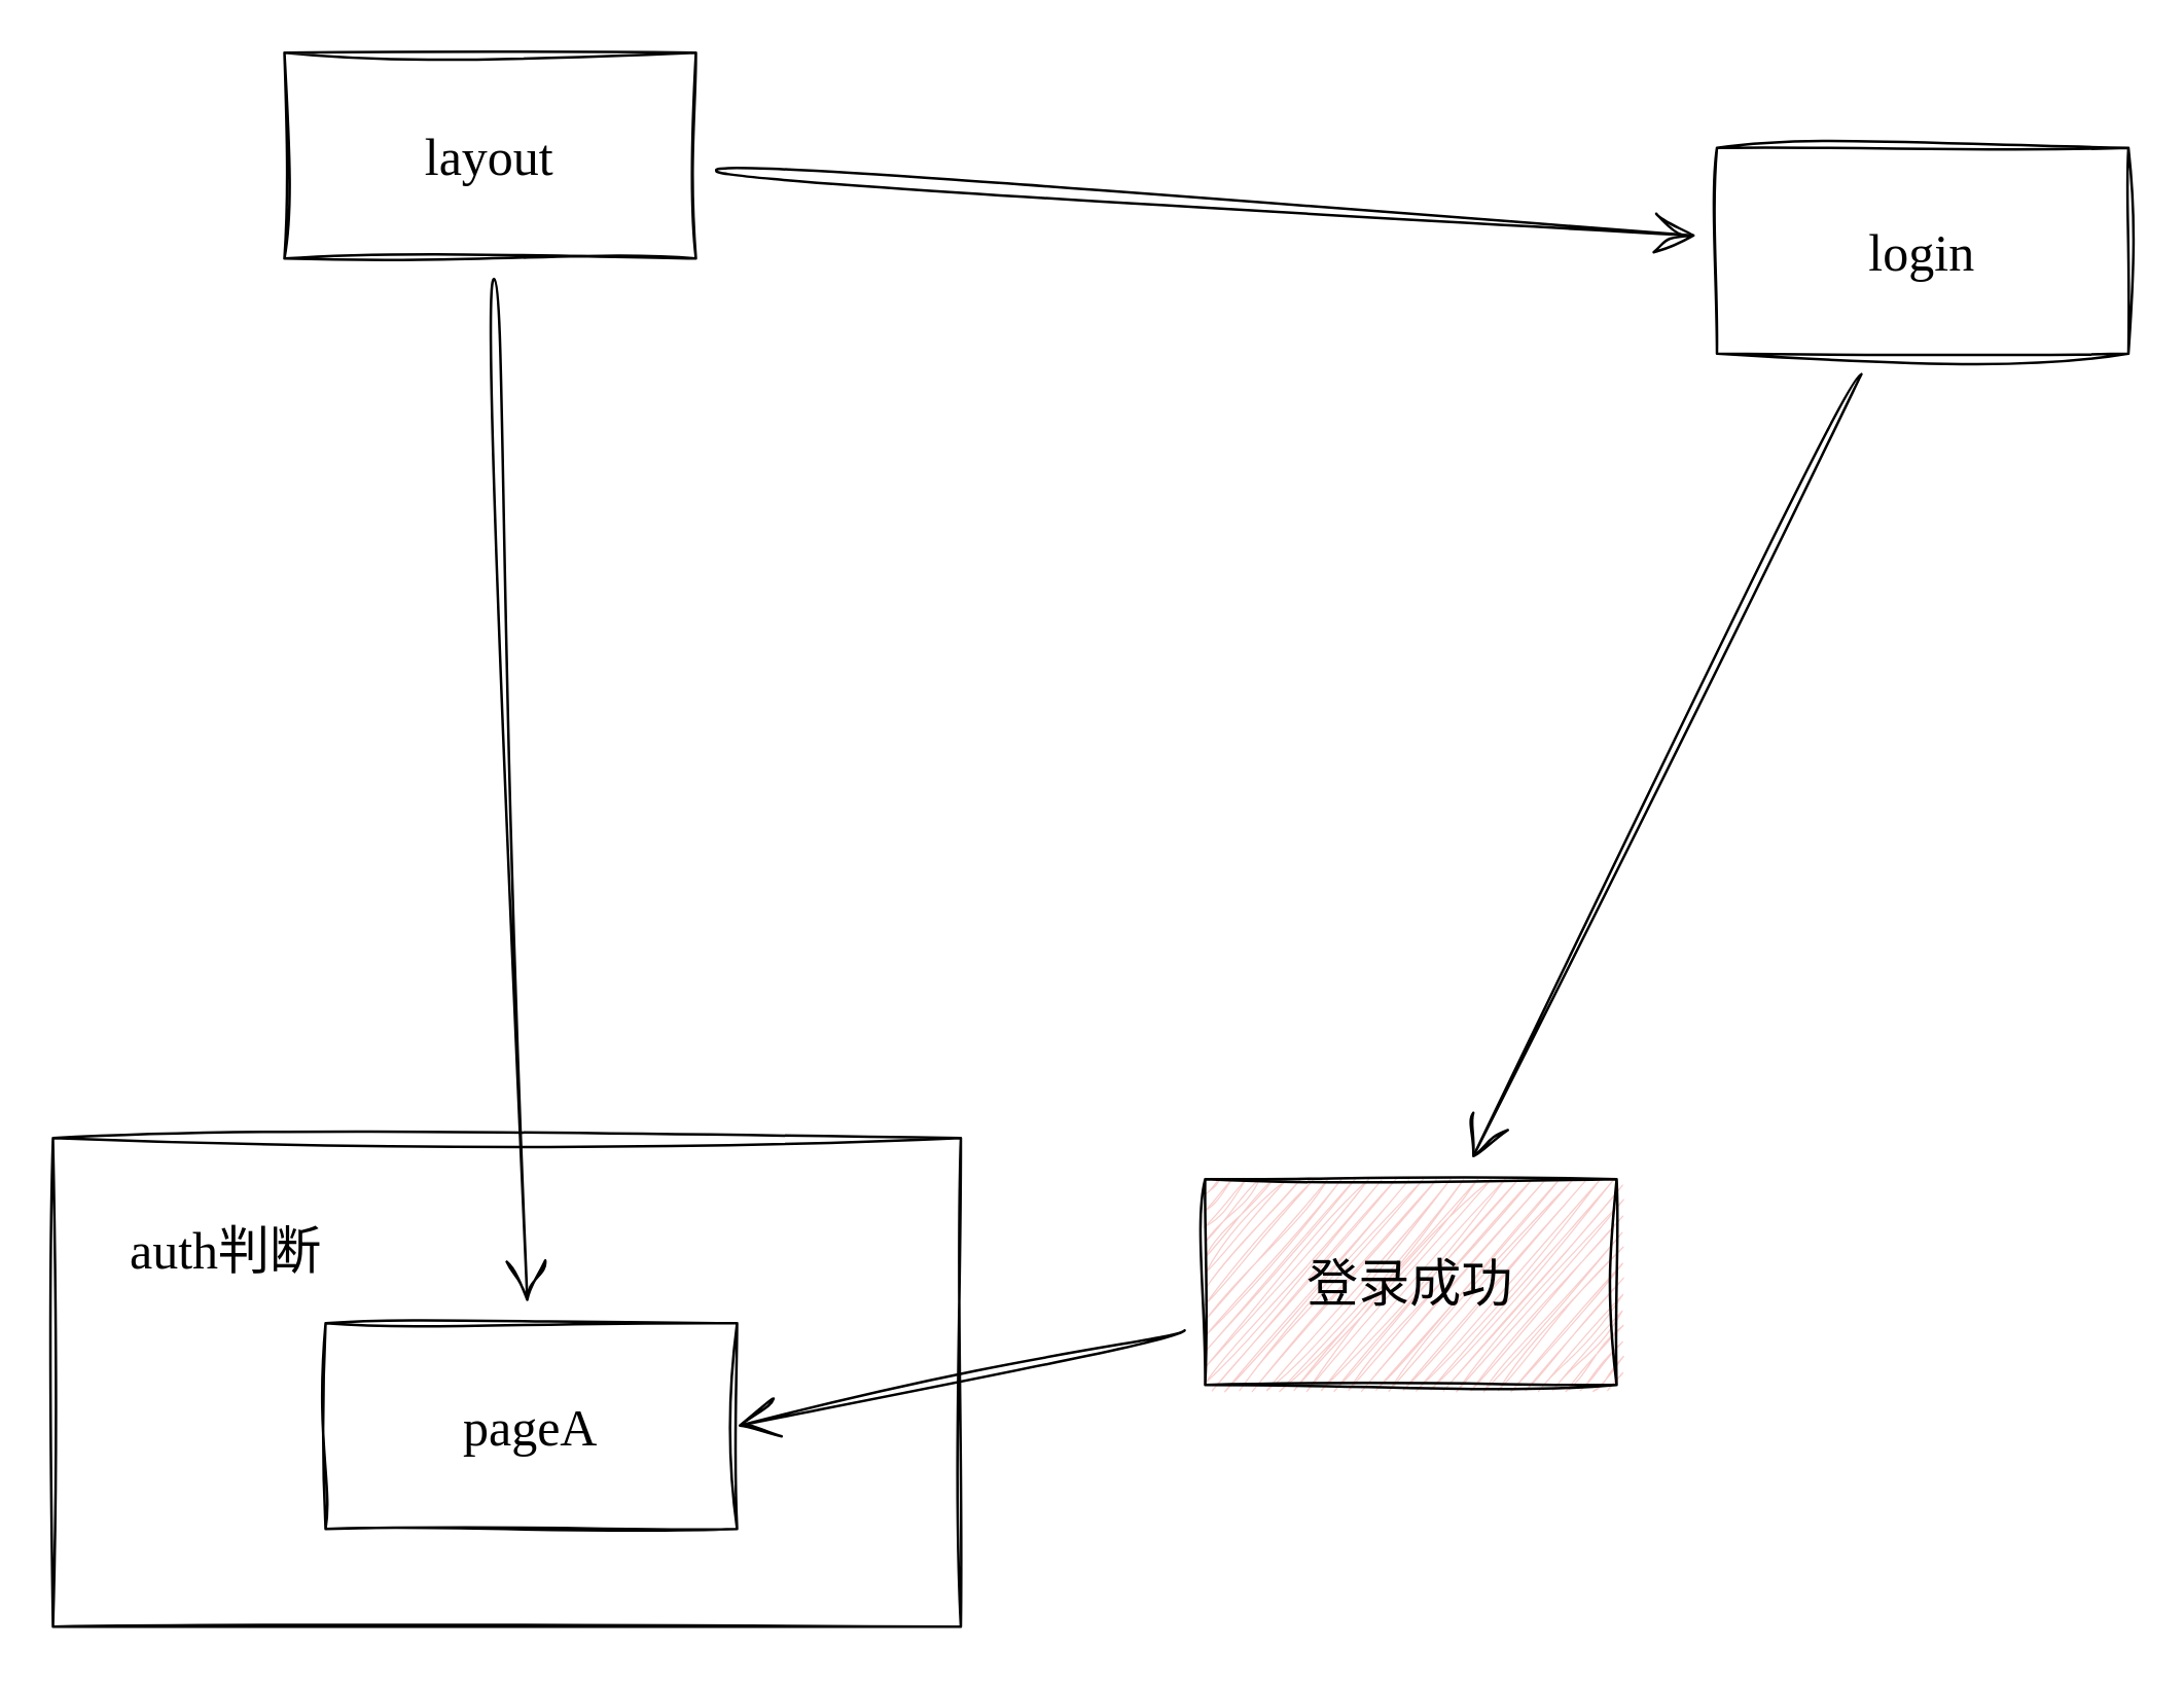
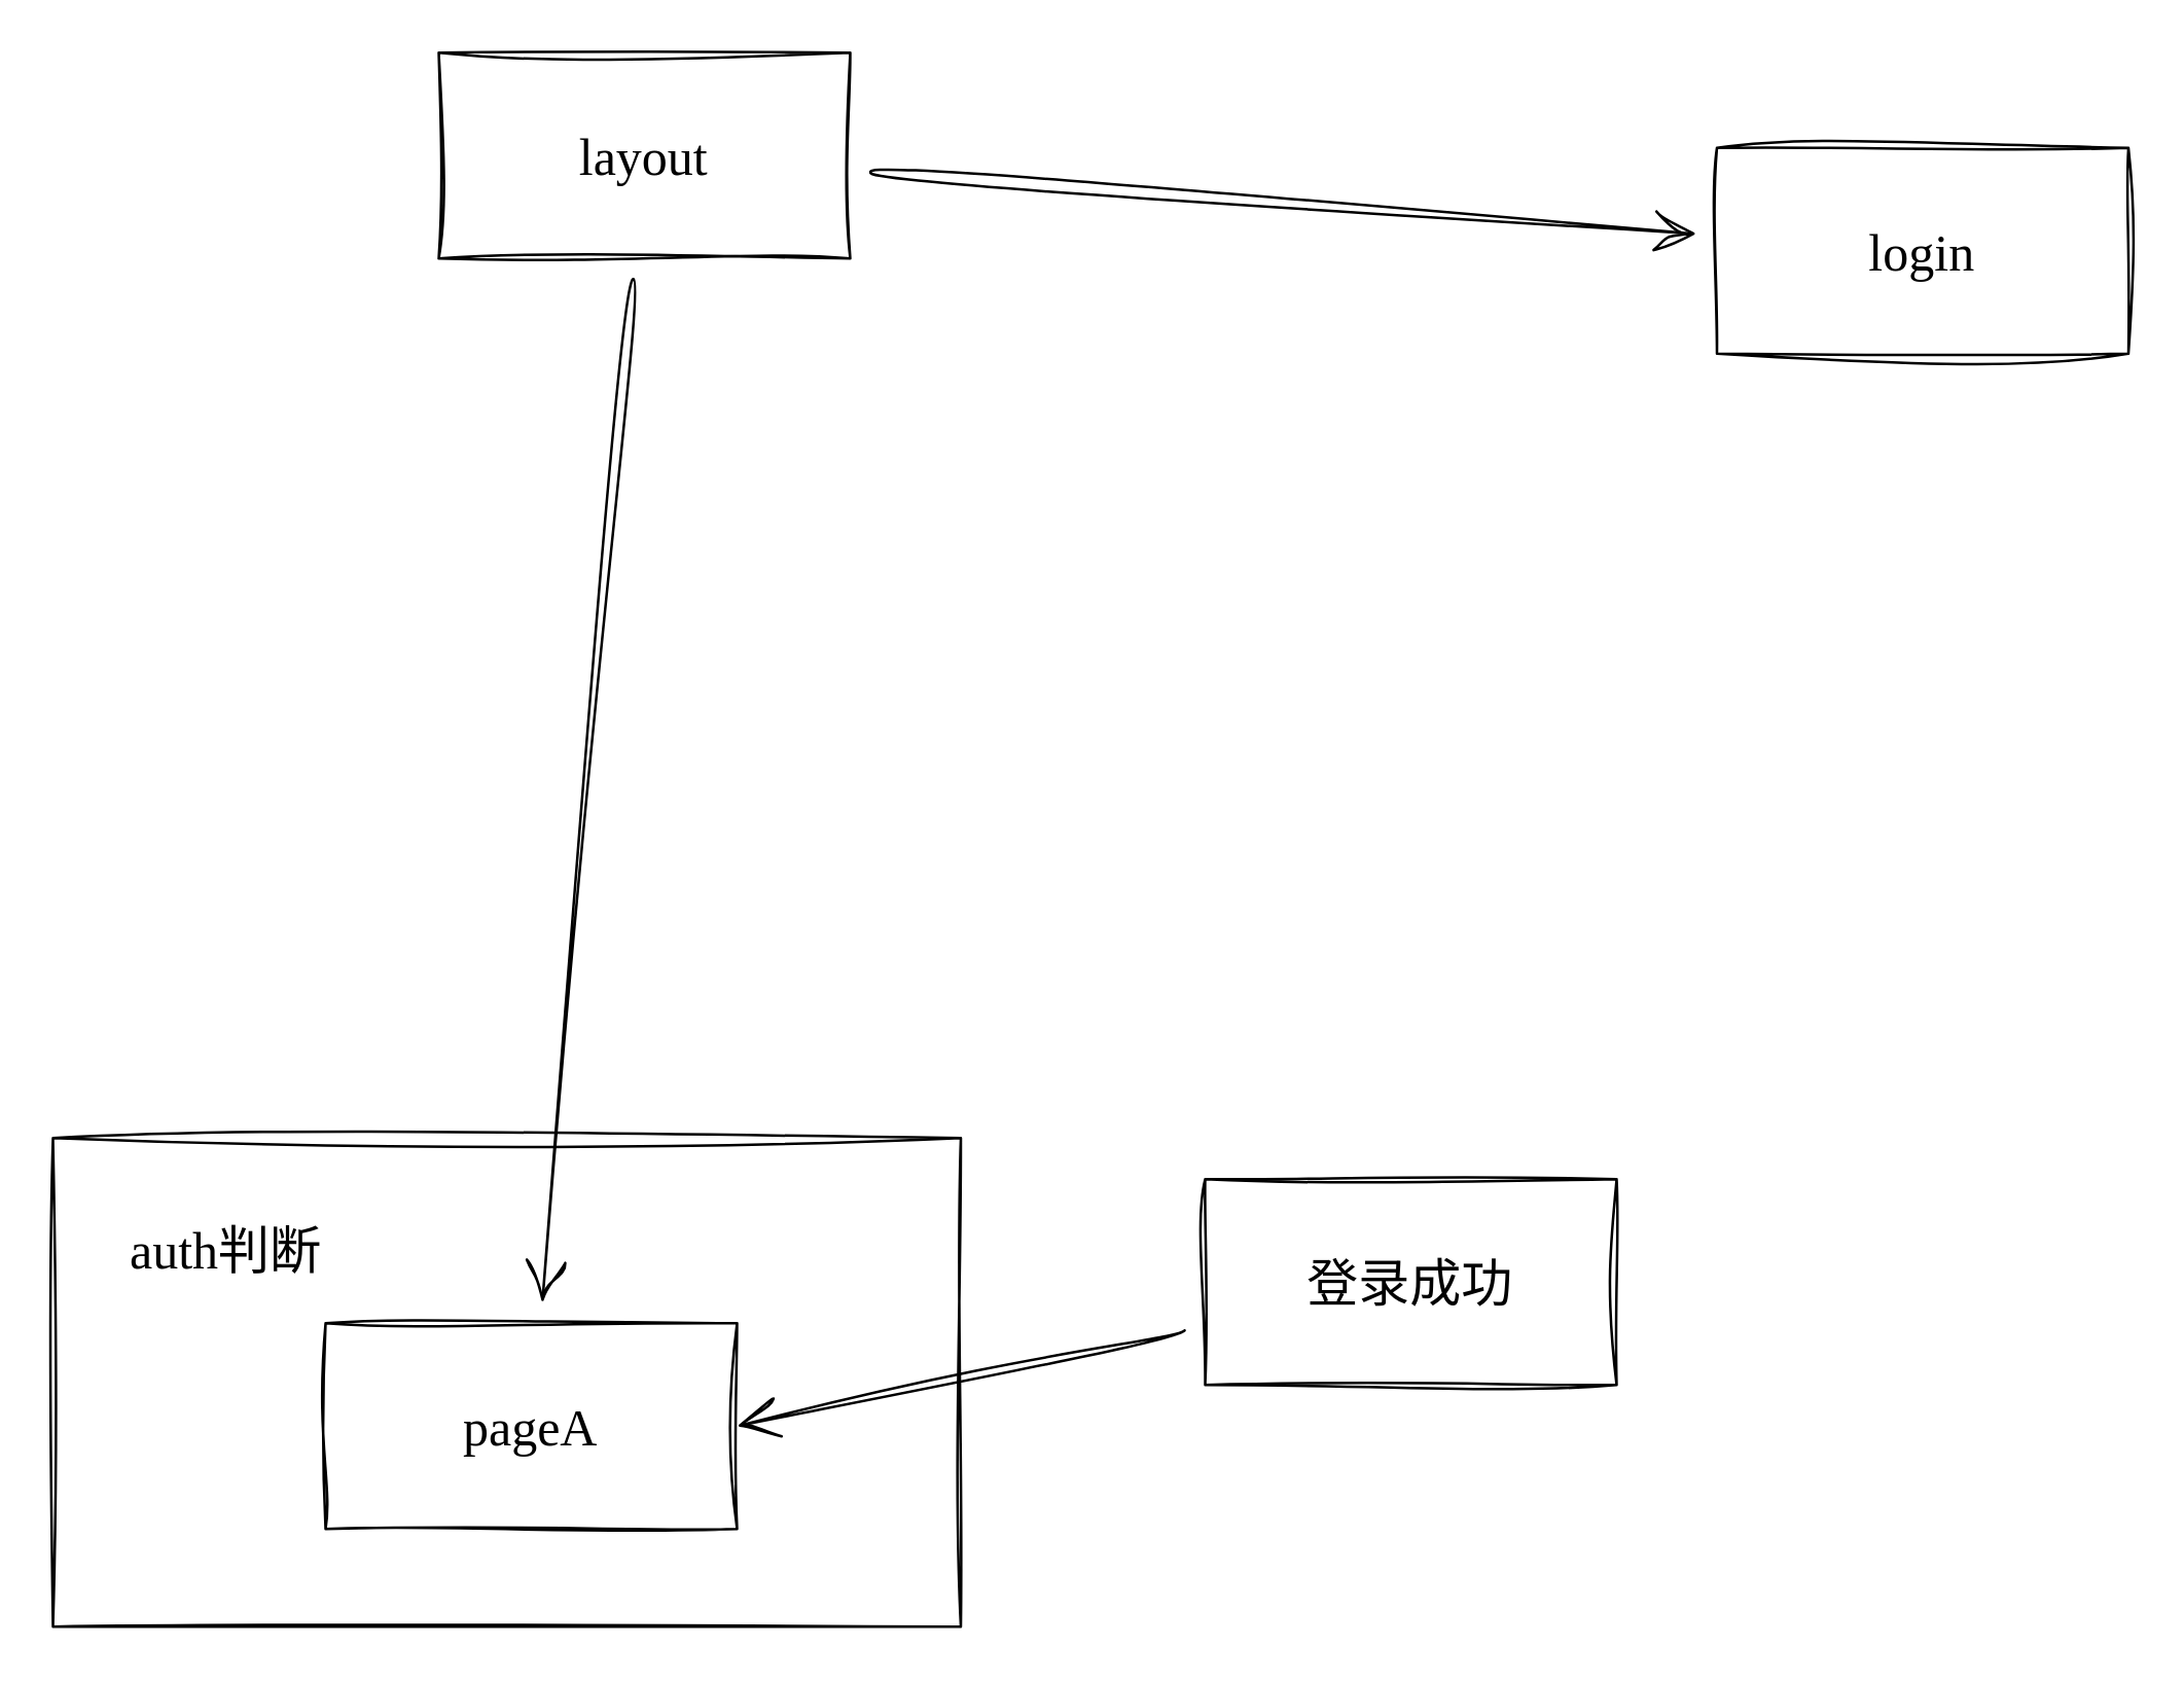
  <mxCell id="0" />
  <mxCell id="1" parent="0" />
  <mxCell id="2" value="" style="edgeStyle=none;curved=1;rounded=0;sketch=1;hachureGap=4;jiggle=2;curveFitting=1;orthogonalLoop=1;jettySize=auto;html=1;fontFamily=Architects Daughter;fontSource=https%3A%2F%2Ffonts.googleapis.com%2Fcss%3Ffamily%3DArchitects%2BDaughter;fontSize=16;endArrow=open;startSize=14;endSize=14;sourcePerimeterSpacing=8;targetPerimeterSpacing=8;" edge="1" parent="1" source="3" target="9"><mxGeometry relative="1" as="geometry" /></mxCell>
- <mxCell id="3" value="layout" style="rounded=0;whiteSpace=wrap;html=1;sketch=1;hachureGap=4;jiggle=2;curveFitting=1;fontFamily=Architects Daughter;fontSource=https%3A%2F%2Ffonts.googleapis.com%2Fcss%3Ffamily%3DArchitects%2BDaughter;fontSize=20;" vertex="1" parent="1"><mxGeometry x="110" y="20" width="160" height="80" as="geometry" /></mxCell>
+ <mxCell id="3" value="layout" style="rounded=0;whiteSpace=wrap;html=1;sketch=1;hachureGap=4;jiggle=2;curveFitting=1;fontFamily=Architects Daughter;fontSource=https%3A%2F%2Ffonts.googleapis.com%2Fcss%3Ffamily%3DArchitects%2BDaughter;fontSize=20;" vertex="1" parent="1"><mxGeometry x="170" y="20" width="160" height="80" as="geometry" /></mxCell>
  <mxCell id="4" value="" style="rounded=0;whiteSpace=wrap;html=1;sketch=1;hachureGap=4;jiggle=2;curveFitting=1;fontFamily=Architects Daughter;fontSource=https%3A%2F%2Ffonts.googleapis.com%2Fcss%3Ffamily%3DArchitects%2BDaughter;fontSize=20;" vertex="1" parent="1"><mxGeometry x="20" y="442" width="353" height="190" as="geometry" /></mxCell>
  <mxCell id="5" value="pageA" style="rounded=0;whiteSpace=wrap;html=1;sketch=1;hachureGap=4;jiggle=2;curveFitting=1;fontFamily=Architects Daughter;fontSource=https%3A%2F%2Ffonts.googleapis.com%2Fcss%3Ffamily%3DArchitects%2BDaughter;fontSize=20;" vertex="1" parent="1"><mxGeometry x="126" y="514" width="160" height="80" as="geometry" /></mxCell>
  <mxCell id="6" value="" style="edgeStyle=none;curved=1;rounded=0;sketch=1;hachureGap=4;jiggle=2;curveFitting=1;orthogonalLoop=1;jettySize=auto;html=1;fontFamily=Architects Daughter;fontSource=https%3A%2F%2Ffonts.googleapis.com%2Fcss%3Ffamily%3DArchitects%2BDaughter;fontSize=16;endArrow=open;startSize=14;endSize=14;sourcePerimeterSpacing=8;targetPerimeterSpacing=8;" edge="1" parent="1" source="3" target="5"><mxGeometry relative="1" as="geometry" /></mxCell>
  <mxCell id="7" value="auth判断" style="text;strokeColor=none;fillColor=none;html=1;align=center;verticalAlign=middle;whiteSpace=wrap;rounded=0;sketch=1;hachureGap=4;jiggle=2;curveFitting=1;fontFamily=Architects Daughter;fontSource=https%3A%2F%2Ffonts.googleapis.com%2Fcss%3Ffamily%3DArchitects%2BDaughter;fontSize=20;" vertex="1" parent="1"><mxGeometry x="39" y="471" width="97" height="27" as="geometry" /></mxCell>
- <mxCell id="8" value="" style="edgeStyle=none;curved=1;rounded=0;sketch=1;hachureGap=4;jiggle=2;curveFitting=1;orthogonalLoop=1;jettySize=auto;html=1;fontFamily=Architects Daughter;fontSource=https%3A%2F%2Ffonts.googleapis.com%2Fcss%3Ffamily%3DArchitects%2BDaughter;fontSize=16;endArrow=open;startSize=14;endSize=14;sourcePerimeterSpacing=8;targetPerimeterSpacing=8;" edge="1" parent="1" source="9" target="11"><mxGeometry relative="1" as="geometry" /></mxCell>
  <mxCell id="9" value="login" style="rounded=0;whiteSpace=wrap;html=1;sketch=1;hachureGap=4;jiggle=2;curveFitting=1;fontFamily=Architects Daughter;fontSource=https%3A%2F%2Ffonts.googleapis.com%2Fcss%3Ffamily%3DArchitects%2BDaughter;fontSize=20;" vertex="1" parent="1"><mxGeometry x="667" y="57" width="160" height="80" as="geometry" /></mxCell>
  <mxCell id="10" style="edgeStyle=none;curved=1;rounded=0;sketch=1;hachureGap=4;jiggle=2;curveFitting=1;orthogonalLoop=1;jettySize=auto;html=1;entryX=1;entryY=0.5;entryDx=0;entryDy=0;fontFamily=Architects Daughter;fontSource=https%3A%2F%2Ffonts.googleapis.com%2Fcss%3Ffamily%3DArchitects%2BDaughter;fontSize=16;endArrow=open;startSize=14;endSize=14;sourcePerimeterSpacing=8;targetPerimeterSpacing=8;" edge="1" parent="1" source="11" target="5"><mxGeometry relative="1" as="geometry" /></mxCell>
- <mxCell id="11" value="登录成功" style="rounded=0;whiteSpace=wrap;html=1;sketch=1;hachureGap=4;jiggle=2;curveFitting=1;fontFamily=Architects Daughter;fontSource=https%3A%2F%2Ffonts.googleapis.com%2Fcss%3Ffamily%3DArchitects%2BDaughter;fontSize=20;fillColor=#f8cecc;" vertex="1" parent="1"><mxGeometry x="468" y="458" width="160" height="80" as="geometry" /></mxCell>
+ <mxCell id="11" value="登录成功" style="rounded=0;whiteSpace=wrap;html=1;sketch=1;hachureGap=4;jiggle=2;curveFitting=1;fontFamily=Architects Daughter;fontSource=https%3A%2F%2Ffonts.googleapis.com%2Fcss%3Ffamily%3DArchitects%2BDaughter;fontSize=20;" vertex="1" parent="1"><mxGeometry x="468" y="458" width="160" height="80" as="geometry" /></mxCell>
